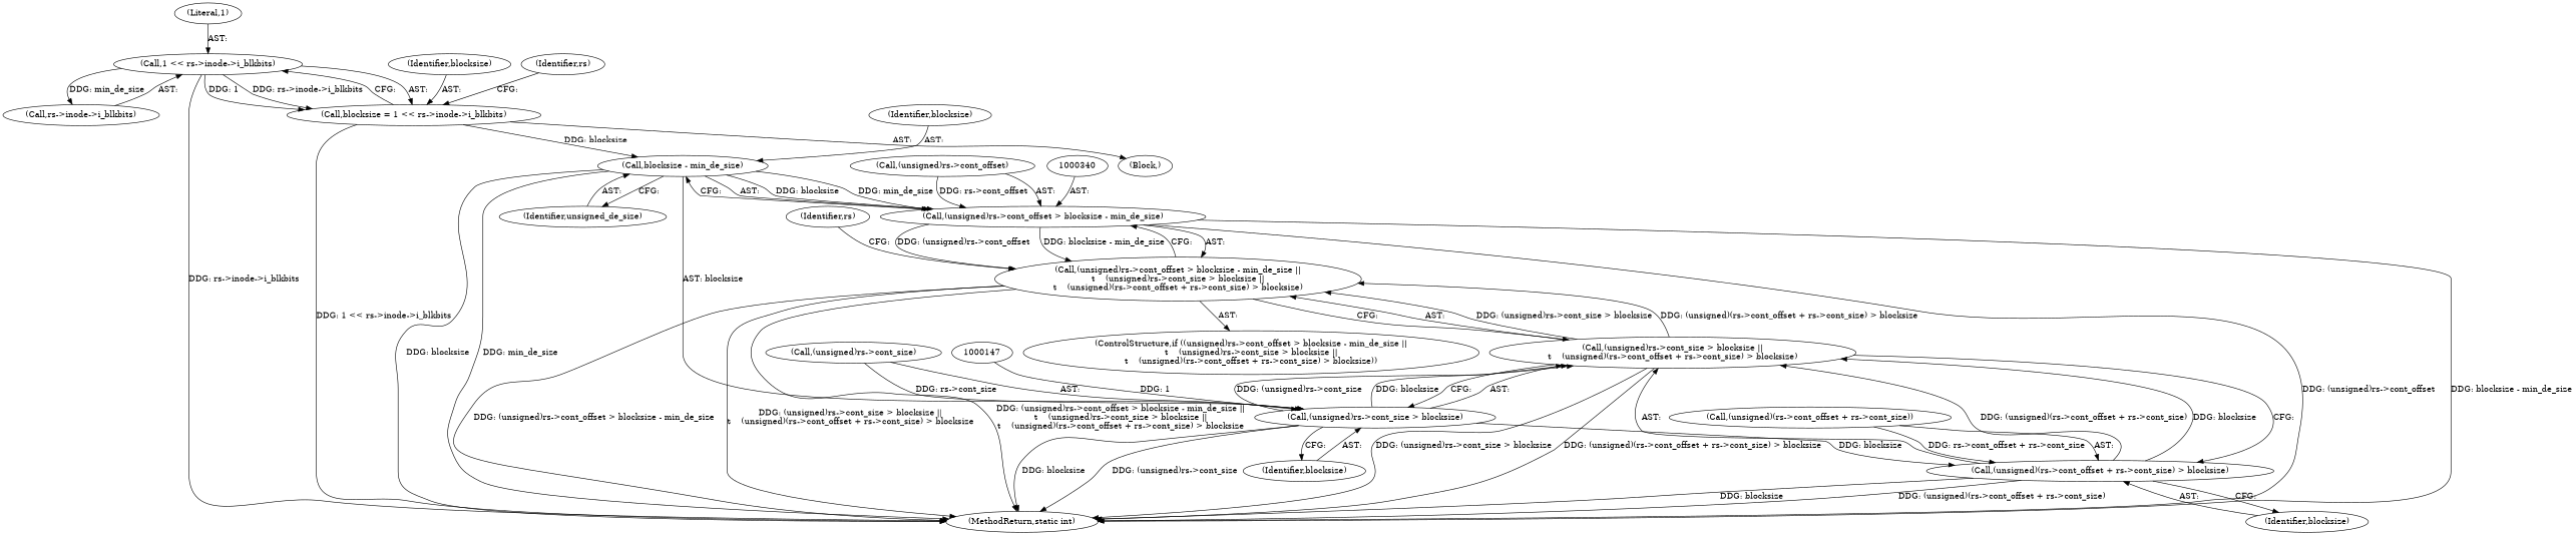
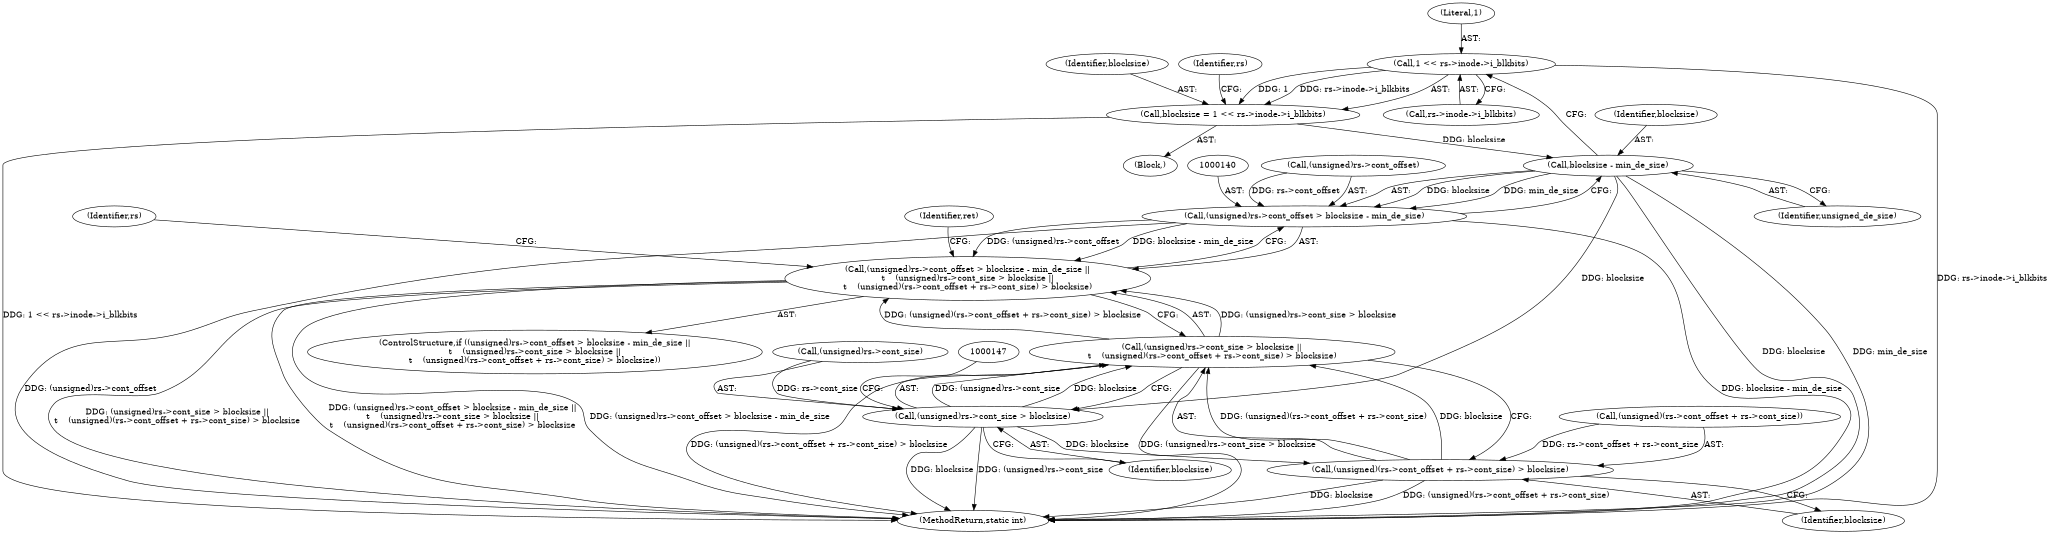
  digraph {
    n1 [label="(Call,1 << rs->inode->i_blkbits)"]
    n2 [label="(Call,blocksize = 1 << rs->inode->i_blkbits)"]
    n3 [label="(Call,rs->inode->i_blkbits)"]
    n4 [label="(MethodReturn,static int)"]
    n5 [label="(Call,blocksize - min_de_size)"]
    n6 [label="(Block,)"]
    n7 [label="(Call,(unsigned)rs->cont_offset > blocksize - min_de_size)"]
    n8 [label="(Call,(unsigned)rs->cont_size > blocksize)"]
    n9 [label="(Identifier,unsigned_de_size)"]
    n10 [label="(Call,(unsigned)rs->cont_offset > blocksize - min_de_size ||\n\t    (unsigned)rs->cont_size > blocksize ||\n\t    (unsigned)(rs->cont_offset + rs->cont_size) > blocksize)"]
    n11 [label="(Call,(unsigned)rs->cont_size > blocksize ||\n\t    (unsigned)(rs->cont_offset + rs->cont_size) > blocksize)"]
    n12 [label="(Call,(unsigned)(rs->cont_offset + rs->cont_size) > blocksize)"]
    n13 [label="(Identifier,blocksize)"]
    n14 [label="(ControlStructure,if ((unsigned)rs->cont_offset > blocksize - min_de_size ||\n\t    (unsigned)rs->cont_size > blocksize ||\n\t    (unsigned)(rs->cont_offset + rs->cont_size) > blocksize))"]
    n15 [label="(Identifier,blocksize)"]
+   n16 [label="(Identifier,ret)"]
    n17 [label="(Call,(unsigned)rs->cont_offset)"]
    n18 [label="(Identifier,blocksize)"]
    n19 [label="(Identifier,rs)"]
    n20 [label="(Literal,1)"]
    n21 [label="(Identifier,blocksize)"]
    n22 [label="(Identifier,rs)"]
    n23 [label="(Call,(unsigned)rs->cont_size)"]
    n24 [label="(Call,(unsigned)(rs->cont_offset + rs->cont_size))"]
-   1000140 [label=1000340]
+   1000140
    1000147
    n1 -> n2 [label="AST: "]
    n1 -> n2 [label="DDG: 1"]
    n1 -> n2 [label="DDG: rs->inode->i_blkbits"]
-   n1 -> n3 [label="DDG: min_de_size"]
+   n1 -> n3 [label="CFG: "]
    n1 -> n4 [label="DDG: rs->inode->i_blkbits"]
-   n2 -> n1 [label="CFG: "]
+   n5 -> n1 [label="CFG: "]
    n2 -> n4 [label="DDG: 1 << rs->inode->i_blkbits"]
    n2 -> n5 [label="DDG: blocksize"]
    n2 -> n6 [label="AST: "]
    n3 -> n1 [label="AST: "]
    n5 -> n4 [label="DDG: blocksize"]
    n5 -> n4 [label="DDG: min_de_size"]
    n5 -> n7 [label="AST: "]
    n5 -> n7 [label="DDG: blocksize"]
    n5 -> n7 [label="DDG: min_de_size"]
-   n5 -> n8 [label="AST: blocksize"]
+   n5 -> n8 [label="DDG: blocksize"]
    n5 -> n9 [label="CFG: "]
    n7 -> n4 [label="DDG: (unsigned)rs->cont_offset"]
    n7 -> n4 [label="DDG: blocksize - min_de_size"]
    n7 -> n5 [label="CFG: "]
    n7 -> n10 [label="AST: "]
    n7 -> n10 [label="DDG: (unsigned)rs->cont_offset"]
    n7 -> n10 [label="DDG: blocksize - min_de_size"]
    n8 -> n4 [label="DDG: (unsigned)rs->cont_size"]
    n8 -> n4 [label="DDG: blocksize"]
    n8 -> n11 [label="AST: "]
    n8 -> n11 [label="DDG: (unsigned)rs->cont_size"]
    n8 -> n11 [label="DDG: blocksize"]
    n8 -> n12 [label="DDG: blocksize"]
    n8 -> n13 [label="CFG: "]
    n9 -> n5 [label="AST: "]
    n10 -> n4 [label="DDG: (unsigned)rs->cont_offset > blocksize - min_de_size ||\n\t    (unsigned)rs->cont_size > blocksize ||\n\t    (unsigned)(rs->cont_offset + rs->cont_size) > blocksize"]
    n10 -> n4 [label="DDG: (unsigned)rs->cont_offset > blocksize - min_de_size"]
    n10 -> n4 [label="DDG: (unsigned)rs->cont_size > blocksize ||\n\t    (unsigned)(rs->cont_offset + rs->cont_size) > blocksize"]
    n10 -> n7 [label="CFG: "]
    n10 -> n11 [label="CFG: "]
    n10 -> n14 [label="AST: "]
    n11 -> n4 [label="DDG: (unsigned)(rs->cont_offset + rs->cont_size) > blocksize"]
    n11 -> n4 [label="DDG: (unsigned)rs->cont_size > blocksize"]
    n11 -> n8 [label="CFG: "]
    n11 -> n10 [label="AST: "]
    n11 -> n10 [label="DDG: (unsigned)rs->cont_size > blocksize"]
    n11 -> n10 [label="DDG: (unsigned)(rs->cont_offset + rs->cont_size) > blocksize"]
    n11 -> n12 [label="CFG: "]
    n12 -> n4 [label="DDG: (unsigned)(rs->cont_offset + rs->cont_size)"]
    n12 -> n4 [label="DDG: blocksize"]
    n12 -> n11 [label="AST: "]
    n12 -> n11 [label="DDG: (unsigned)(rs->cont_offset + rs->cont_size)"]
    n12 -> n11 [label="DDG: blocksize"]
    n12 -> n15 [label="CFG: "]
    n13 -> n8 [label="AST: "]
    n15 -> n12 [label="AST: "]
+   n16 -> n10 [label="CFG: "]
    n17 -> n7 [label="AST: "]
    n17 -> n7 [label="DDG: rs->cont_offset"]
    n18 -> n2 [label="AST: "]
    n19 -> n2 [label="CFG: "]
    n20 -> n1 [label="AST: "]
    n21 -> n5 [label="AST: "]
    n22 -> n10 [label="CFG: "]
    n23 -> n8 [label="AST: "]
    n23 -> n8 [label="DDG: rs->cont_size"]
    n24 -> n12 [label="AST: "]
    n24 -> n12 [label="DDG: rs->cont_offset + rs->cont_size"]
    1000140 -> n7 [label="AST: "]
-   1000147 -> n8 [label="DDG: 1"]
+   1000147 -> n8 [label="CFG: "]
  }
